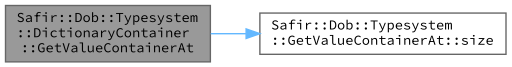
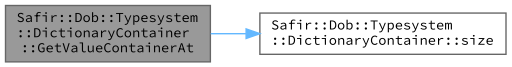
  digraph {
    rankdir=LR
    fontname="Source Code Pro"
    node [fontname="Source Code Pro" fontsize=10 shape=box style=filled]
    n1 [color=gray40 fillcolor=grey60 fontcolor=black height=0.2 label="Safir::Dob::Typesystem\l::DictionaryContainer\l::GetValueContainerAt" width=0.4]
-   n2 [color=grey40 fillcolor=white height=0.2 label="Safir::Dob::Typesystem\l::GetValueContainerAt::size" width=0.4]
+   n2 [color=grey40 fillcolor=white height=0.2 label="Safir::Dob::Typesystem\l::DictionaryContainer::size" width=0.4]
    n1 -> n2 [color=steelblue1 fontname="Source Code Pro" fontsize=10 labelfontname=Helvetica labelfontsize=10 style=solid]
  }
